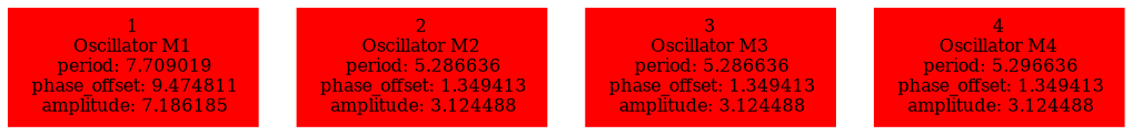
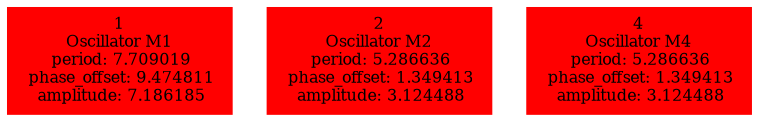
  digraph {
    forcelabels=true
    node [color=red fontsize=8 shape=box style=filled]
    n1 [label=<1<BR />Oscillator M1<BR /> period: 7.709019<BR /> phase_offset: 9.474811<BR /> amplitude: 7.186185>]
    n2 [label=<2<BR />Oscillator M2<BR /> period: 5.286636<BR /> phase_offset: 1.349413<BR /> amplitude: 3.124488>]
-   n3 [label=<3<BR />Oscillator M3<BR /> period: 5.286636<BR /> phase_offset: 1.349413<BR /> amplitude: 3.124488>]
-   n4 [label=<4<BR />Oscillator M4<BR /> period: 5.296636<BR /> phase_offset: 1.349413<BR /> amplitude: 3.124488>]
+   n4 [label=<4<BR />Oscillator M4<BR /> period: 5.286636<BR /> phase_offset: 1.349413<BR /> amplitude: 3.124488>]
  }
